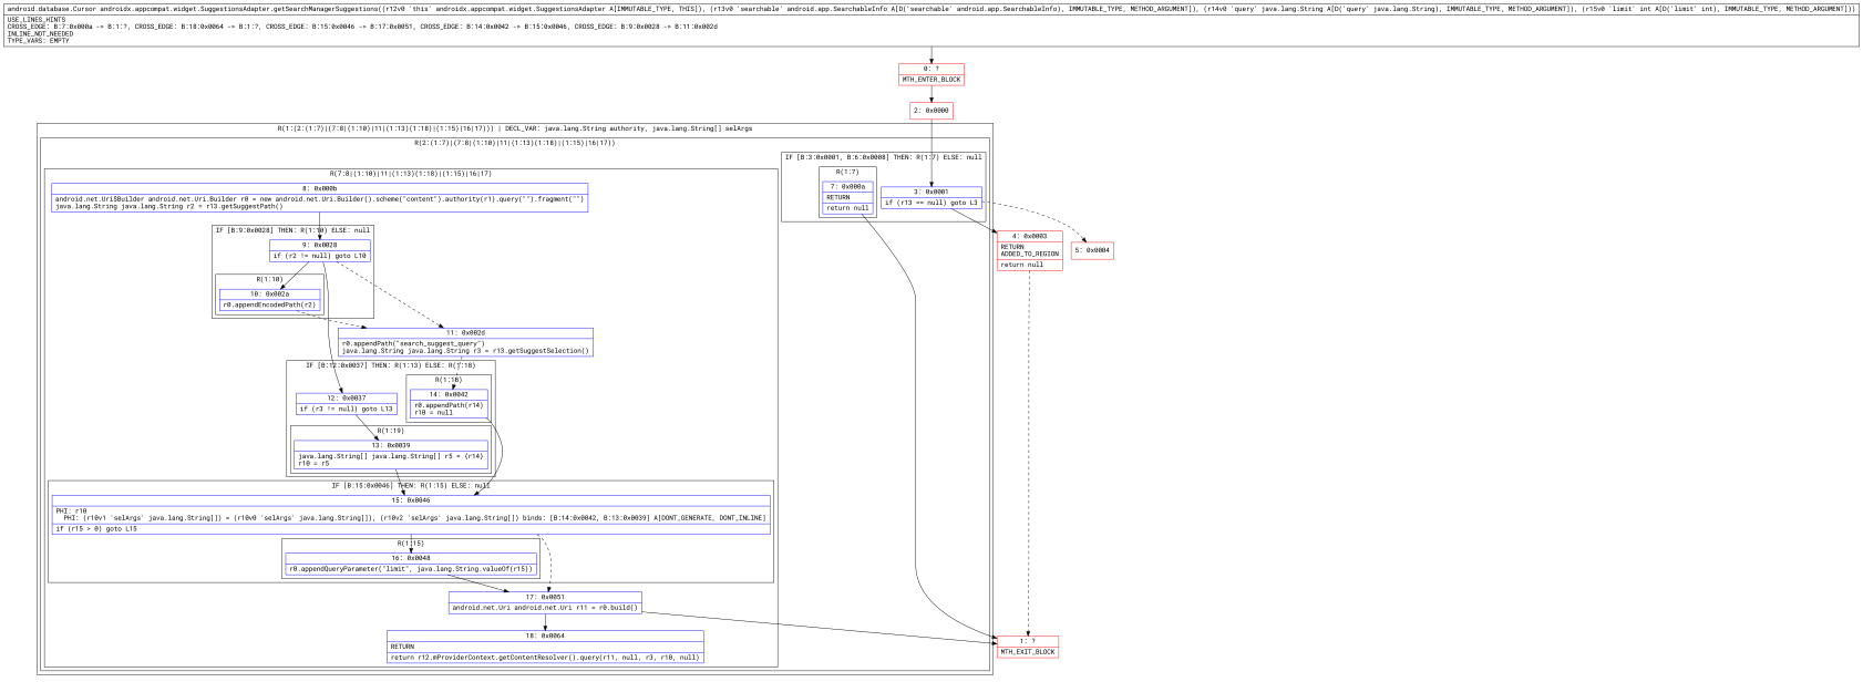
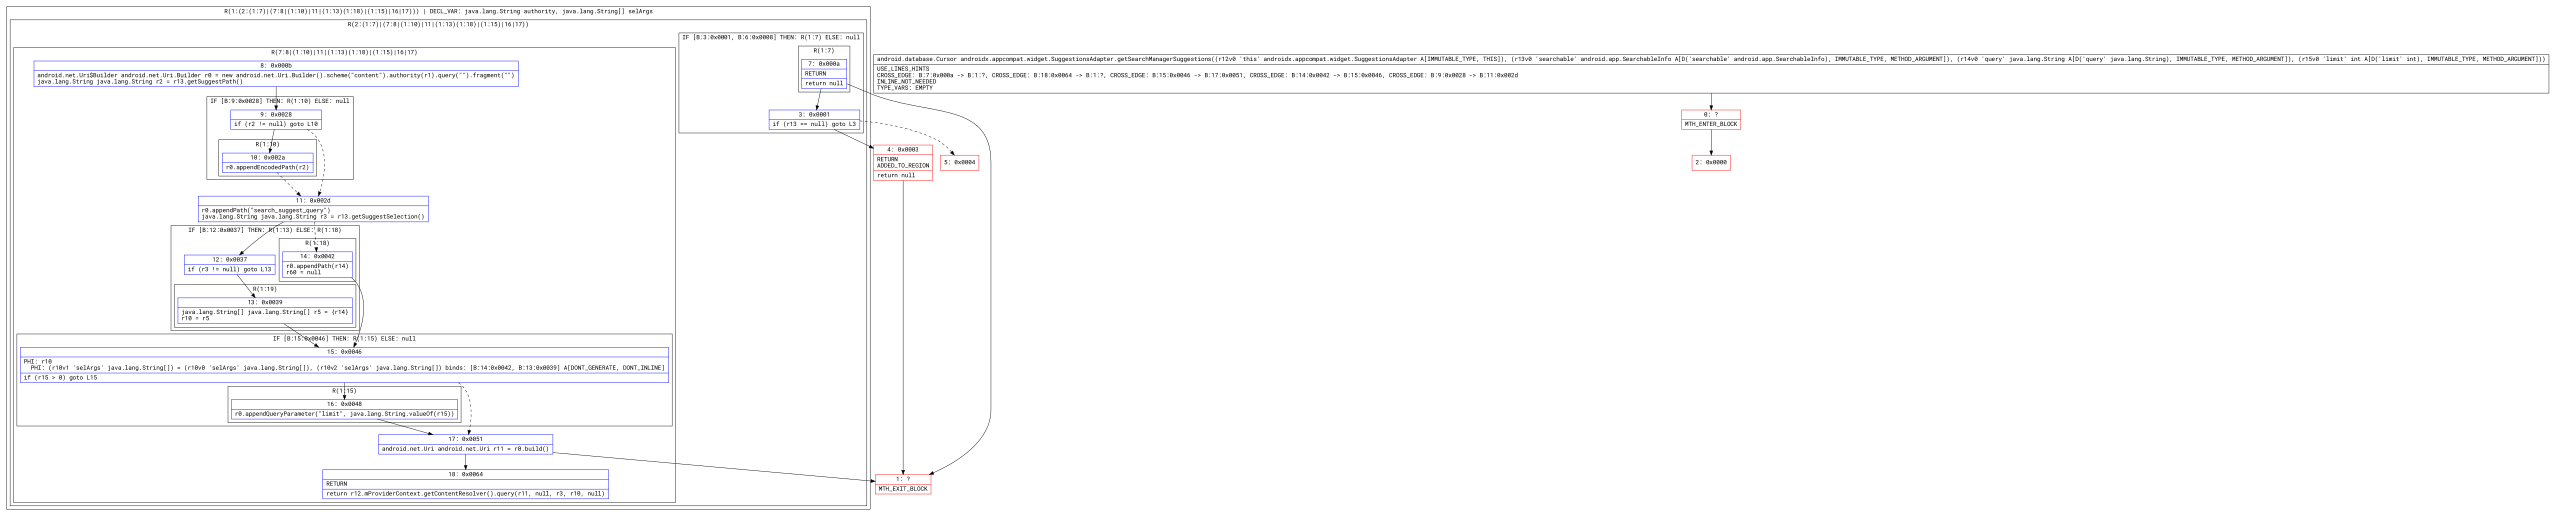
  digraph {
    fontname="Roboto Mono"
    node [color=blue fontname="Roboto Mono" shape=record]
    edge [fontname="Roboto Mono"]
    n1 [label="{7\:\ 0x000a|RETURN\l|return null\l}"]
    n2 [label="{3\:\ 0x0001|if (r13 == null) goto L3\l}"]
    n3 [label="{10\:\ 0x002a|r0.appendEncodedPath(r2)\l}"]
    n4 [label="{9\:\ 0x0028|if (r2 != null) goto L10\l}"]
    n5 [label="{13\:\ 0x0039|java.lang.String[] java.lang.String[] r5 = \{r14\}\lr10 = r5\l}"]
-   n6 [label="{14\:\ 0x0042|r0.appendPath(r14)\lr10 = null\l}"]
+   n6 [label="{14\:\ 0x0042|r0.appendPath(r14)\lr60 = null\l}"]
    n7 [label="{12\:\ 0x0037|if (r3 != null) goto L13\l}"]
    n8 [label="{16\:\ 0x0048|r0.appendQueryParameter(\"limit\", java.lang.String.valueOf(r15))\l}"]
    n9 [label="{15\:\ 0x0046|PHI: r10 \l  PHI: (r10v1 'selArgs' java.lang.String[]) = (r10v0 'selArgs' java.lang.String[]), (r10v2 'selArgs' java.lang.String[]) binds: [B:14:0x0042, B:13:0x0039] A[DONT_GENERATE, DONT_INLINE]\l|if (r15 \> 0) goto L15\l}"]
    n10 [label="{8\:\ 0x000b|android.net.Uri$Builder android.net.Uri.Builder r0 = new android.net.Uri.Builder().scheme(\"content\").authority(r1).query(\"\").fragment(\"\")\ljava.lang.String java.lang.String r2 = r13.getSuggestPath()\l}"]
    n11 [label="{11\:\ 0x002d|r0.appendPath(\"search_suggest_query\")\ljava.lang.String java.lang.String r3 = r13.getSuggestSelection()\l}"]
    n12 [label="{17\:\ 0x0051|android.net.Uri android.net.Uri r11 = r0.build()\l}"]
    n13 [label="{18\:\ 0x0064|RETURN\l|return r12.mProviderContext.getContentResolver().query(r11, null, r3, r10, null)\l}"]
    n14 [color=red label="{1\:\ ?|MTH_EXIT_BLOCK\l}"]
    n15 [color=red label="{4\:\ 0x0003|RETURN\lADDED_TO_REGION\l|return null\l}"]
    n16 [color=red label="{5\:\ 0x0004}"]
    n17 [color=red label="{0\:\ ?|MTH_ENTER_BLOCK\l}"]
    n18 [color=red label="{2\:\ 0x0000}"]
    n19 [label="{android.database.Cursor androidx.appcompat.widget.SuggestionsAdapter.getSearchManagerSuggestions((r12v0 'this' androidx.appcompat.widget.SuggestionsAdapter A[IMMUTABLE_TYPE, THIS]), (r13v0 'searchable' android.app.SearchableInfo A[D('searchable' android.app.SearchableInfo), IMMUTABLE_TYPE, METHOD_ARGUMENT]), (r14v0 'query' java.lang.String A[D('query' java.lang.String), IMMUTABLE_TYPE, METHOD_ARGUMENT]), (r15v0 'limit' int A[D('limit' int), IMMUTABLE_TYPE, METHOD_ARGUMENT]))  | USE_LINES_HINTS\lCROSS_EDGE: B:7:0x000a \-\> B:1:?, CROSS_EDGE: B:18:0x0064 \-\> B:1:?, CROSS_EDGE: B:15:0x0046 \-\> B:17:0x0051, CROSS_EDGE: B:14:0x0042 \-\> B:15:0x0046, CROSS_EDGE: B:9:0x0028 \-\> B:11:0x002d\lINLINE_NOT_NEEDED\lTYPE_VARS: EMPTY\l}" color=""]
    subgraph cluster_1 {
      label="R(1:(2:(1:7)|(7:8|(1:10)|11|(1:13)(1:18)|(1:15)|16|17))) | DECL_VAR: java.lang.String authority, java.lang.String[] selArgs\l"
      subgraph cluster_2 {
        label="R(2:(1:7)|(7:8|(1:10)|11|(1:13)(1:18)|(1:15)|16|17))"
        subgraph cluster_3 {
          label="IF [B:3:0x0001, B:6:0x0008] THEN: R(1:7) ELSE: null"
          n2
          subgraph cluster_4 {
            label="R(1:7)"
            n1
          }
        }
        subgraph cluster_5 {
          label="R(7:8|(1:10)|11|(1:13)(1:18)|(1:15)|16|17)"
          n10
          n11
          n12
          n13
          subgraph cluster_6 {
            label="IF [B:9:0x0028] THEN: R(1:10) ELSE: null"
            n4
            subgraph cluster_7 {
              label="R(1:10)"
              n3
            }
          }
          subgraph cluster_8 {
            label="IF [B:12:0x0037] THEN: R(1:13) ELSE: R(1:18)"
            n7
            subgraph cluster_9 {
              label="R(1:19)"
              n5
            }
            subgraph cluster_10 {
              label="R(1:18)"
              n6
            }
          }
          subgraph cluster_11 {
            label="IF [B:15:0x0046] THEN: R(1:15) ELSE: null"
            n9
            subgraph cluster_12 {
              label="R(1:15)"
              n8
            }
          }
        }
      }
    }
    n1 -> n14
    n2 -> n15
    n2 -> n16 [style=dashed]
    n3 -> n11 [style=dashed]
    n4 -> n3
    n4 -> n11 [style=dashed]
    n5 -> n9
    n6 -> n9
    n7 -> n5
    n8 -> n12
    n9 -> n8
    n9 -> n12 [style=dashed]
    n10 -> n4
    n11 -> n6 [style=dashed]
-   n4 -> n7
+   n11 -> n7
    n12 -> n13
    n12 -> n14
-   n15 -> n14 [style=dashed]
+   n15 -> n14
    n17 -> n18
-   n18 -> n2
+   n1 -> n2
    n19 -> n17
  }
